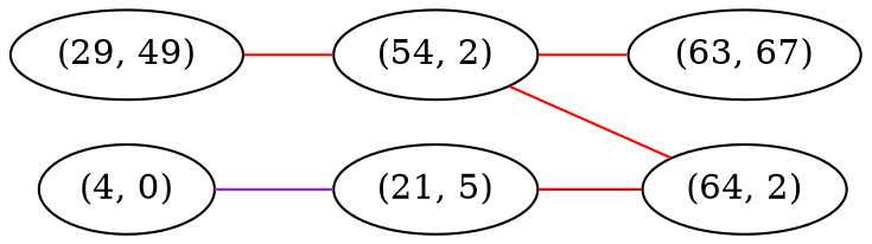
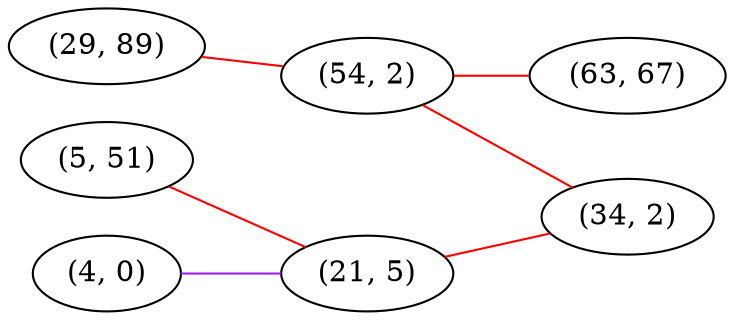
  graph {
    rankdir=LR
    edge [color=red weight=1]
-   "(29, 49)"
+   "(29, 49)" [label="(29, 89)"]
    "(54, 2)"
-   "(34, 2)" [label="(64, 2)"]
+   "(34, 2)"
    n4 [label="(63, 67)"]
+   "(5, 51)"
    "(21, 5)"
    n7 [label="(4, 0)"]
    "(29, 49)" -- "(54, 2)"
    "(54, 2)" -- "(34, 2)"
    "(54, 2)" -- n4
+   "(5, 51)" -- "(21, 5)"
    "(21, 5)" -- "(34, 2)"
    n7 -- "(21, 5)" [color=purple weight=4]
  }
